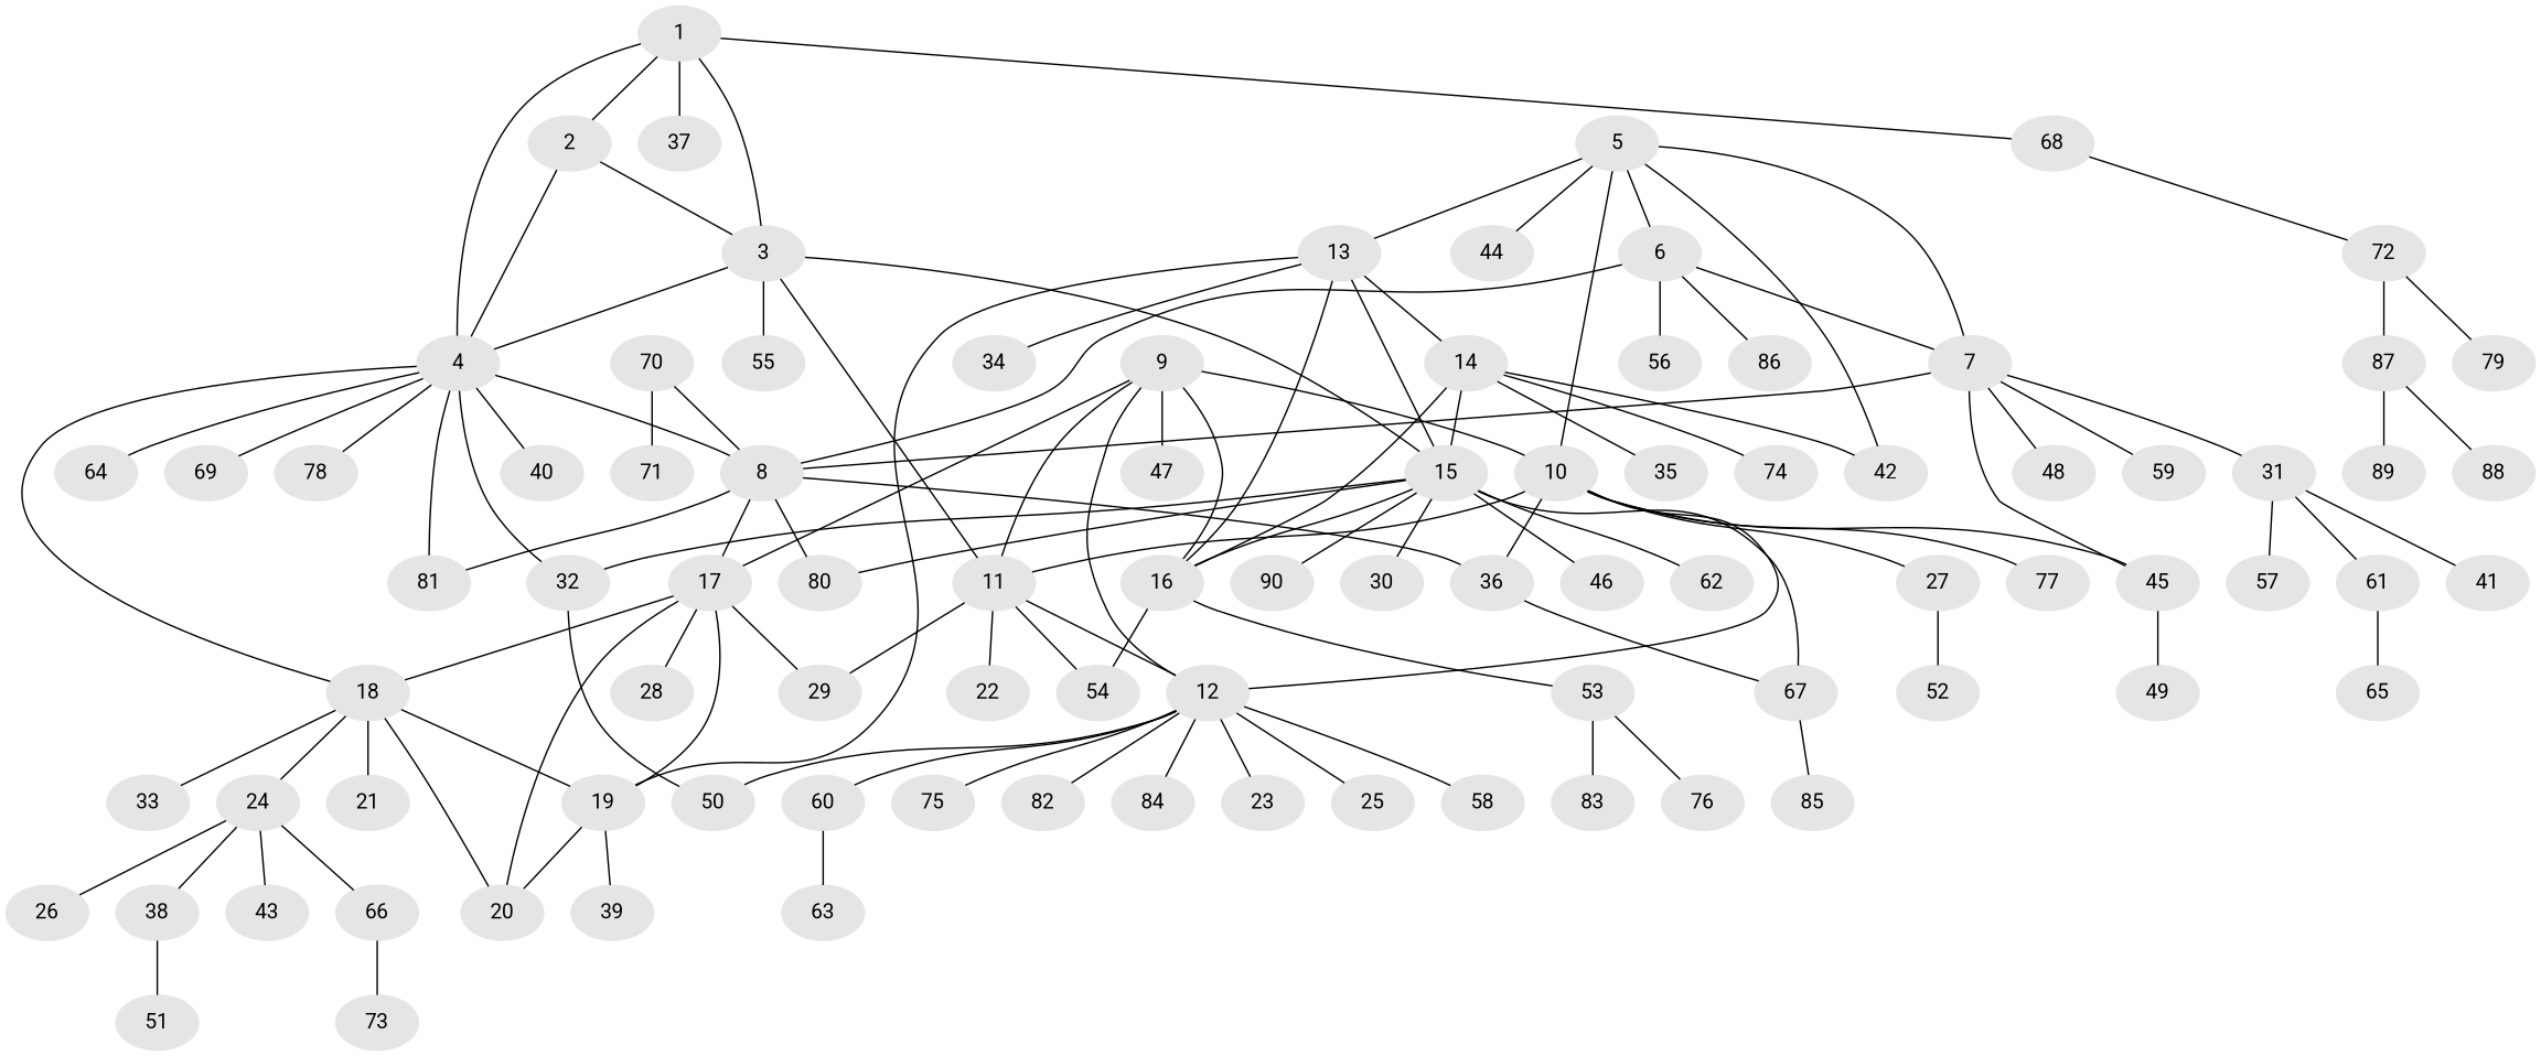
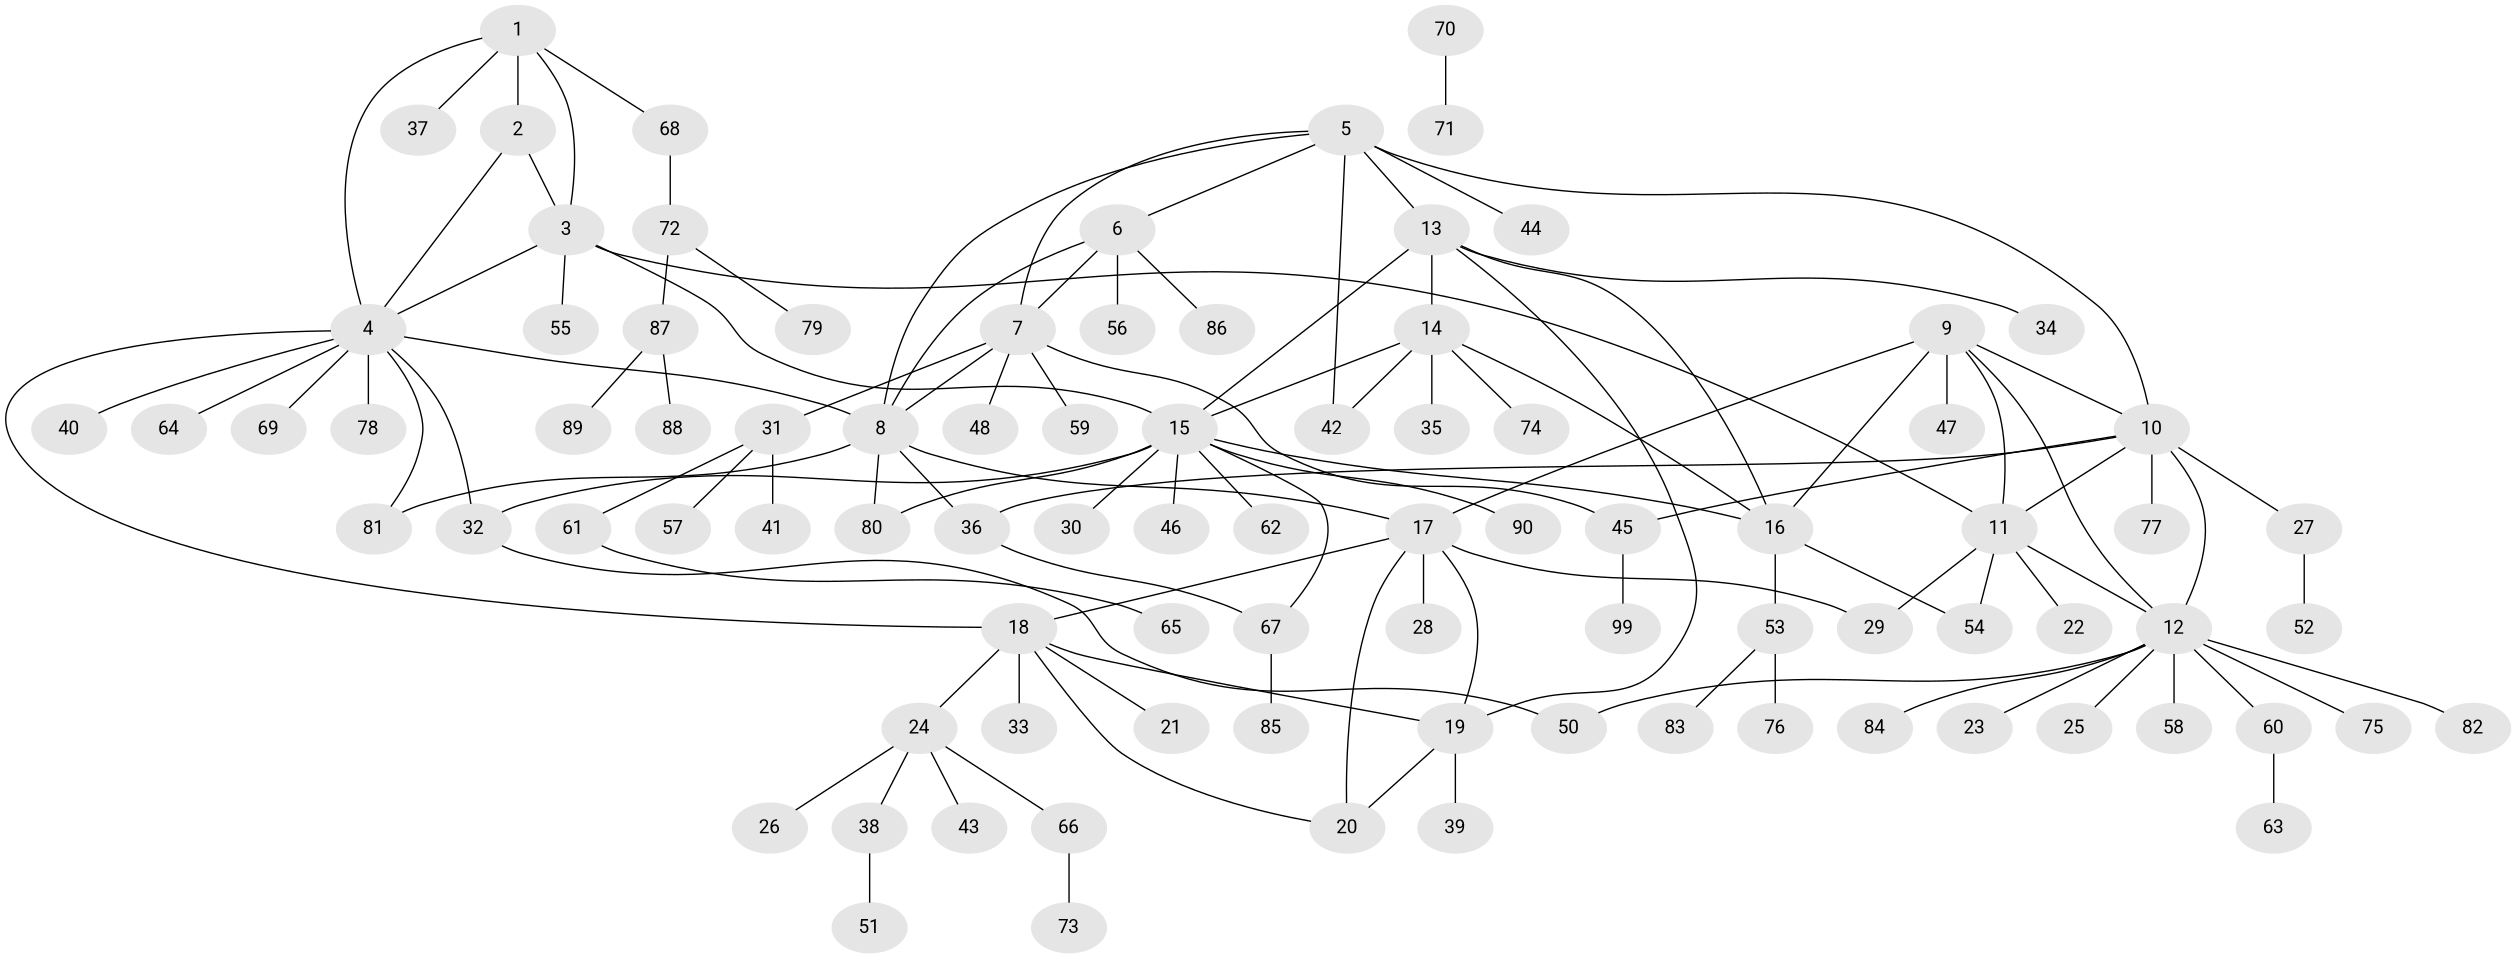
  graph {
    fontname=Roboto
    node [color=gray90 fontname=Roboto style=filled]
    edge [fontname=Roboto]
    1
    2
    3
    4
    37
    68
    11
    15
    55
    8
    18
    32
    40
    64
    69
    78
    81
    72
    12
    22
    29
    54
    80
    16
    30
    46
    62
    67
    90
    17
    36
    19
    20
    21
    24
    33
    50
    5
    6
    7
    10
    13
    42
    44
    56
    86
    31
    45
    48
    59
    27
    77
    14
    34
    41
    57
    61
-   49
+   49 [label=99]
    28
    9
    47
    23
    25
    58
    60
    75
    82
    84
    53
    52
    63
    35
    74
    39
    85
    76
    83
    26
    38
    43
    66
    51
    73
    65
    70
    71
    79
    87
    88
    89
    1 -- 2
    1 -- 3
    1 -- 4
    1 -- 37
    1 -- 68
    2 -- 3
    2 -- 4
    3 -- 4
    3 -- 11
    3 -- 15
    3 -- 55
    4 -- 8
    4 -- 18
    4 -- 32
    4 -- 40
    4 -- 64
    4 -- 69
    4 -- 78
    4 -- 81
    68 -- 72
    11 -- 12
    11 -- 22
    11 -- 29
    11 -- 54
    15 -- 32
    15 -- 80
    15 -- 16
    15 -- 30
    15 -- 46
    15 -- 62
    15 -- 67
    15 -- 90
    8 -- 81
    8 -- 80
    8 -- 17
    8 -- 36
    18 -- 19
    18 -- 20
    18 -- 21
    18 -- 24
    18 -- 33
    32 -- 50
    72 -- 79
    72 -- 87
    12 -- 50
    12 -- 23
    12 -- 25
    12 -- 58
    12 -- 60
    12 -- 75
    12 -- 82
    12 -- 84
    16 -- 54
    16 -- 53
    67 -- 85
    17 -- 18
    17 -- 29
    17 -- 19
    17 -- 20
    17 -- 28
    36 -- 67
    19 -- 20
    19 -- 39
    24 -- 26
    24 -- 38
    24 -- 43
    24 -- 66
-   70 -- 8
+   5 -- 8
    5 -- 6
    5 -- 7
    5 -- 10
    5 -- 13
    5 -- 42
    5 -- 44
    6 -- 8
    6 -- 7
    6 -- 56
    6 -- 86
    7 -- 8
    7 -- 31
    7 -- 45
    7 -- 48
    7 -- 59
    10 -- 11
    10 -- 12
    10 -- 36
    10 -- 45
    10 -- 27
    10 -- 77
    13 -- 15
    13 -- 16
    13 -- 19
    13 -- 14
    13 -- 34
    31 -- 41
    31 -- 57
    31 -- 61
    45 -- 49
    27 -- 52
    14 -- 15
    14 -- 16
    14 -- 42
    14 -- 35
    14 -- 74
    61 -- 65
    9 -- 11
    9 -- 12
    9 -- 16
    9 -- 17
    9 -- 10
    9 -- 47
    60 -- 63
    53 -- 76
    53 -- 83
    38 -- 51
    66 -- 73
    70 -- 71
    87 -- 88
    87 -- 89
  }
